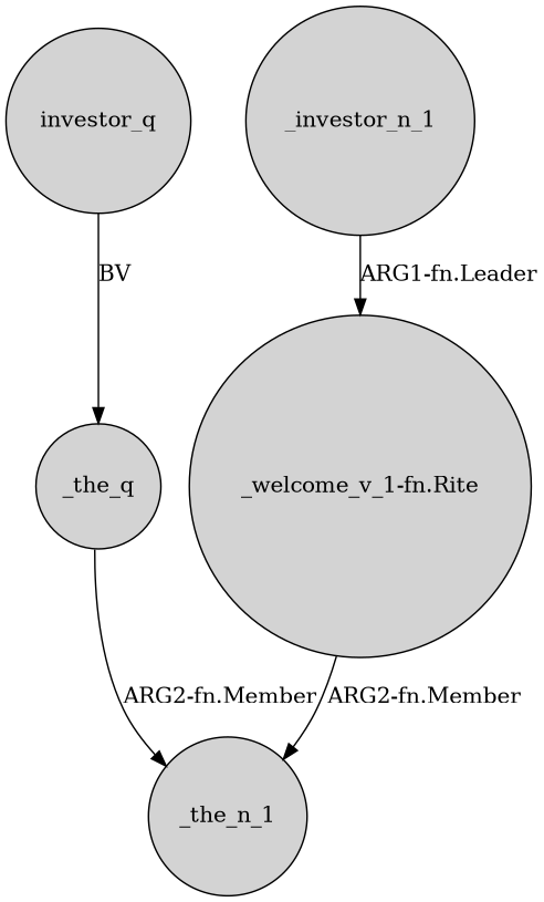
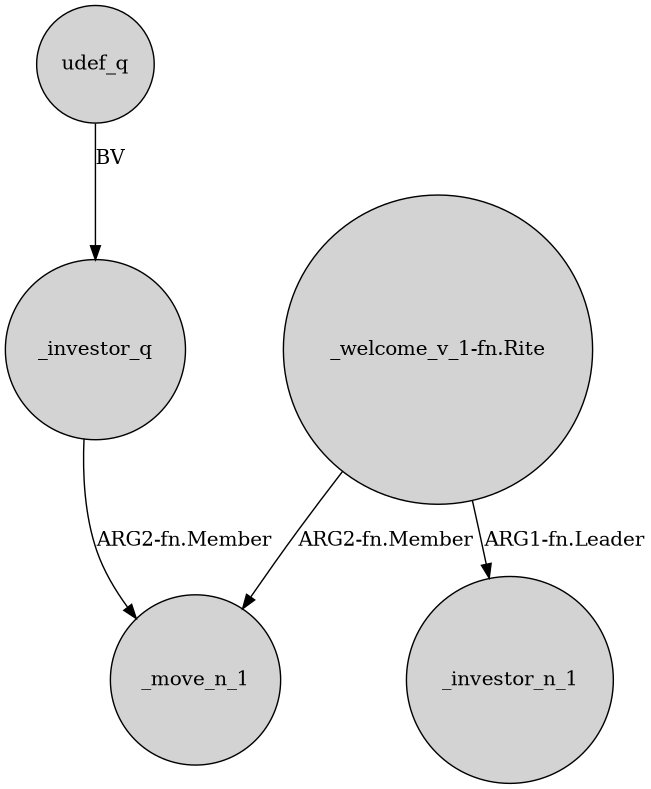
  digraph {
    node [shape=circle style=filled]
-   udef_q [label=investor_q]
-   _the_q
-   _move_n_1 [label=_the_n_1]
+   udef_q
+   _the_q [label=_investor_q]
+   _move_n_1
    "_welcome_v_1-fn.Rite"
    _investor_n_1
    udef_q -> _the_q [label=BV]
    _the_q -> _move_n_1 [label="ARG2-fn.Member"]
    "_welcome_v_1-fn.Rite" -> _move_n_1 [label="ARG2-fn.Member"]
-   _investor_n_1 -> "_welcome_v_1-fn.Rite" [label="ARG1-fn.Leader"]
+   "_welcome_v_1-fn.Rite" -> _investor_n_1 [label="ARG1-fn.Leader"]
  }
